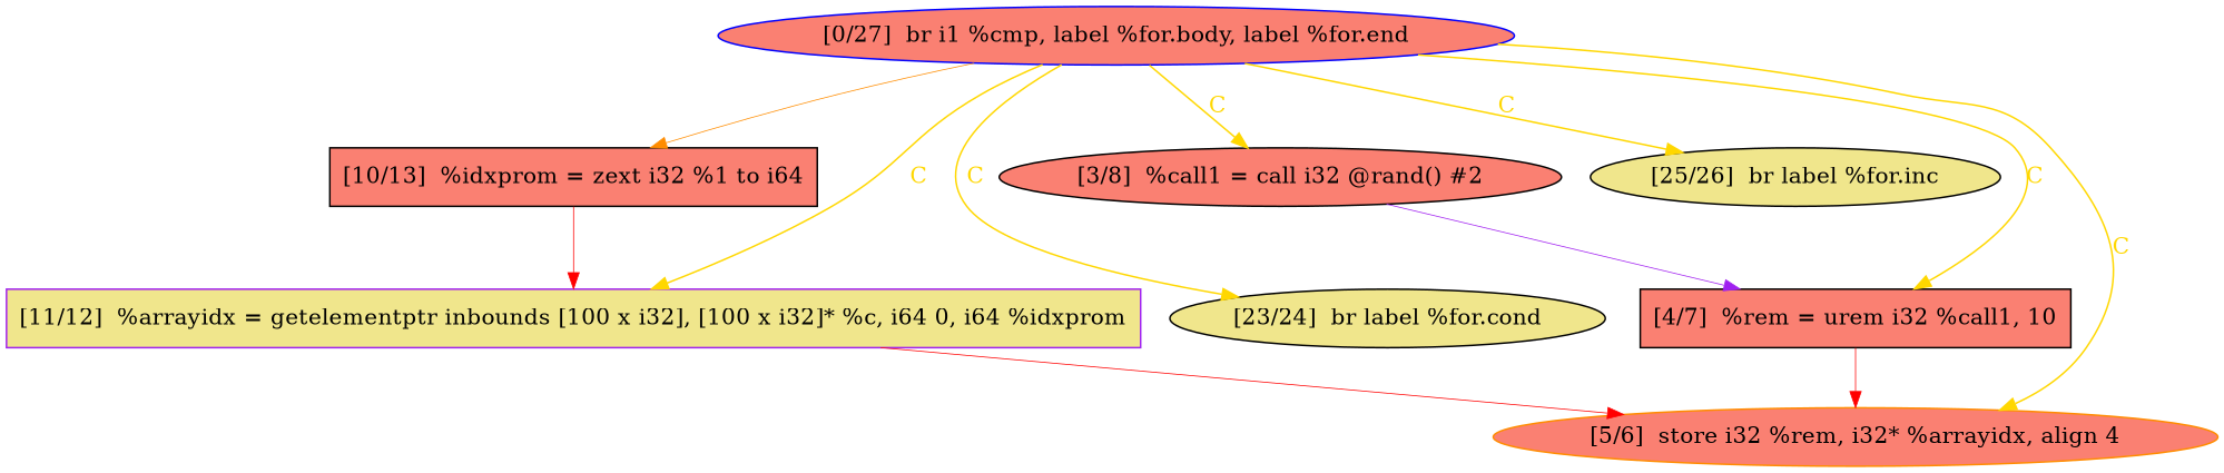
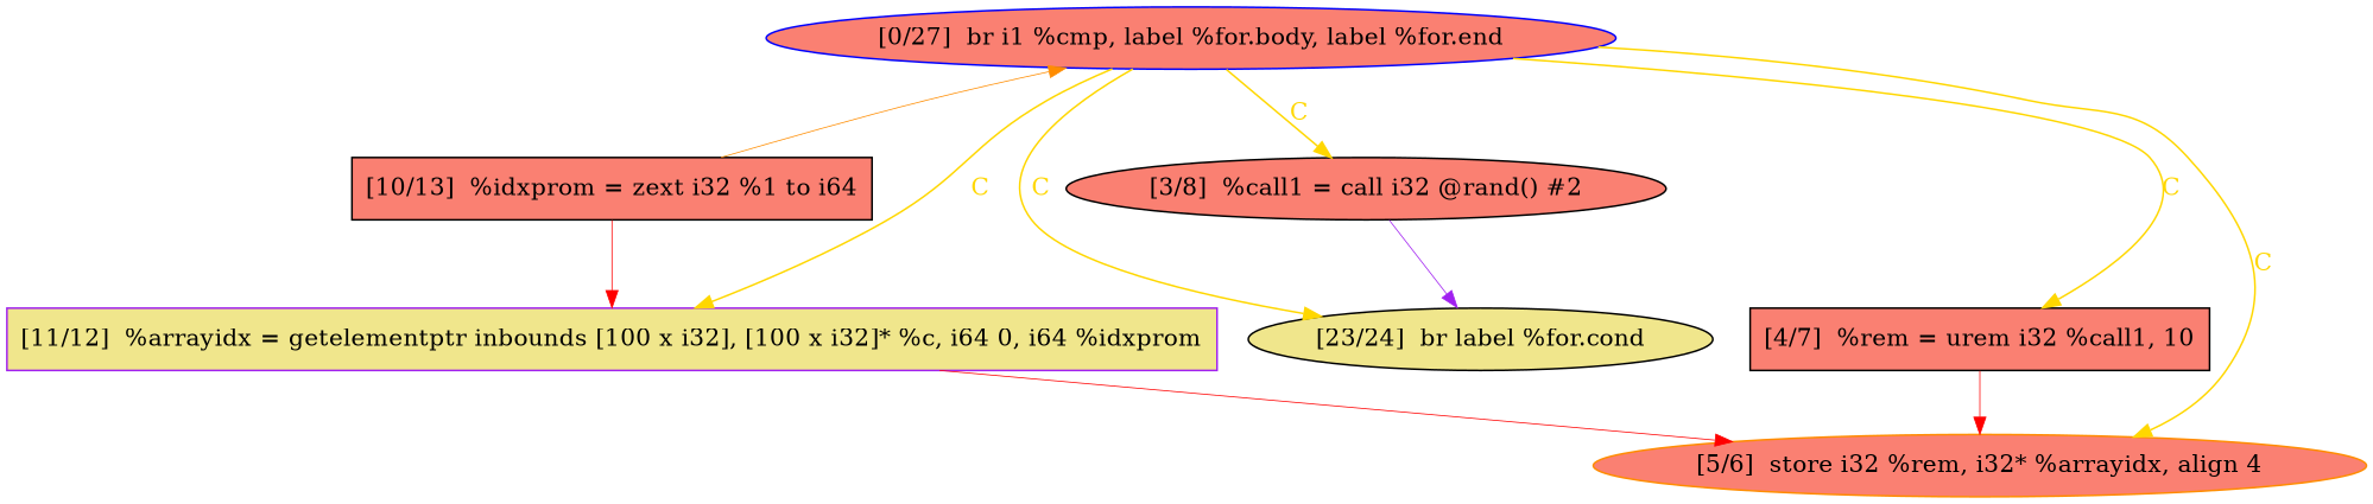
  digraph {
    node [color=black fillcolor=salmon shape=ellipse style=filled]
    edge [color=gold fontcolor=gold penwidth=1.0 style=solid]
    n1 [color=blue label="[0/27]  br i1 %cmp, label %for.body, label %for.end"]
    n2 [color=purple fillcolor=khaki label="[11/12]  %arrayidx = getelementptr inbounds [100 x i32], [100 x i32]* %c, i64 0, i64 %idxprom" shape=rectangle]
    n3 [label="[3/8]  %call1 = call i32 @rand() #2"]
    n4 [label="[10/13]  %idxprom = zext i32 %1 to i64" shape=rectangle]
    n5 [fillcolor=khaki label="[23/24]  br label %for.cond"]
-   n6 [fillcolor=khaki label="[25/26]  br label %for.inc"]
    n7 [color=darkorange label="[5/6]  store i32 %rem, i32* %arrayidx, align 4"]
    n8 [label="[4/7]  %rem = urem i32 %call1, 10" shape=rectangle]
    n1 -> n2 [label=C]
    n1 -> n3 [label=C]
-   n1 -> n4 [color=darkorange fontcolor=black penwidth=0.5]
+   n4 -> n1 [color=darkorange fontcolor=black penwidth=0.5]
    n1 -> n5 [label=C]
-   n1 -> n6 [label=C]
    n1 -> n7 [label=C]
    n1 -> n8 [label=C]
    n2 -> n7 [color=red fontcolor=black penwidth=0.5]
-   n3 -> n8 [color=purple fontcolor=black penwidth=0.5]
+   n3 -> n5 [color=purple fontcolor=black penwidth=0.5]
    n4 -> n2 [color=red fontcolor=black penwidth=0.5]
    n8 -> n7 [color=red fontcolor=black penwidth=0.5]
  }
